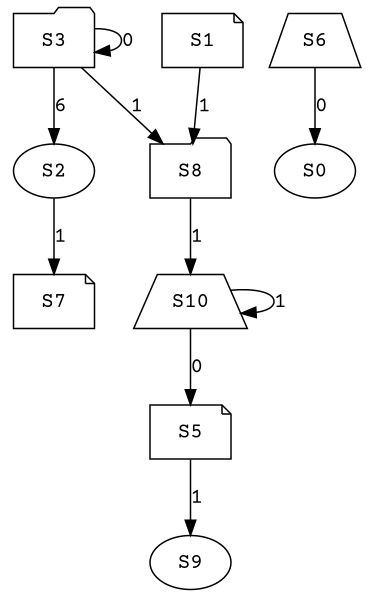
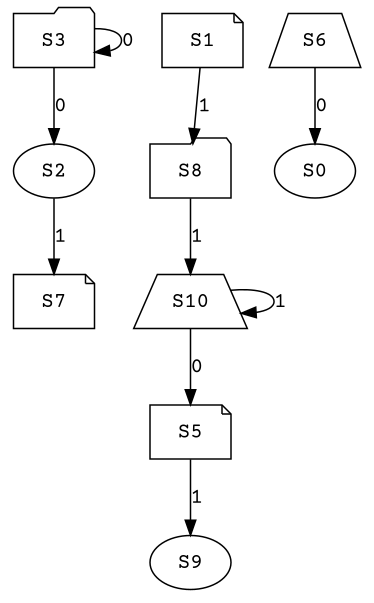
  strict digraph {
    fontname="Courier Prime"
    node [fontname="Courier Prime" shape=ellipse]
    edge [fontname="Courier Prime"]
    S3 [shape=folder]
    S2
    S8 [shape=folder]
    S7 [shape=note]
    S10 [shape=trapezium]
    S6 [shape=trapezium]
    n7 [label=S0]
    S5 [shape=note]
    S9
    S1 [shape=note]
    S3 -> S3 [label=0]
-   S3 -> S2 [label=6]
-   S3 -> S8 [label=1]
+   S3 -> S2 [label=0]
    S2 -> S7 [label=1]
    S8 -> S10 [label=1]
    S10 -> S10 [label=1]
    S10 -> S5 [label=0]
    S6 -> n7 [label=0]
    S5 -> S9 [label=1]
    S1 -> S8 [label=1]
  }
